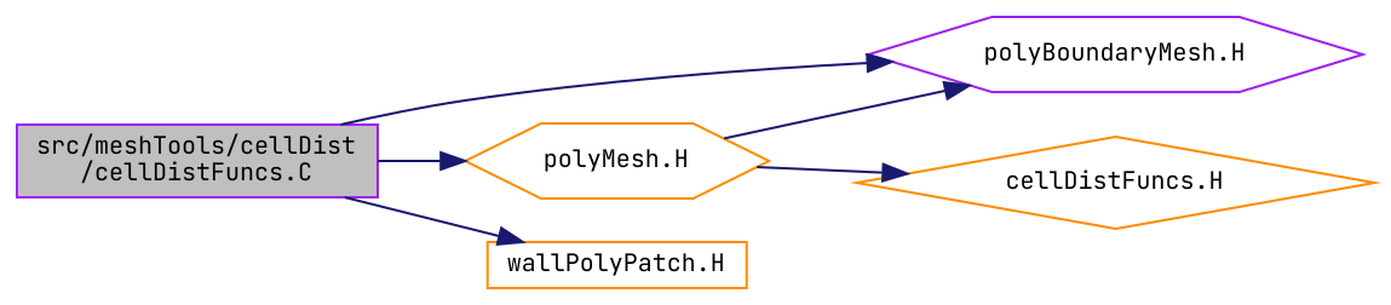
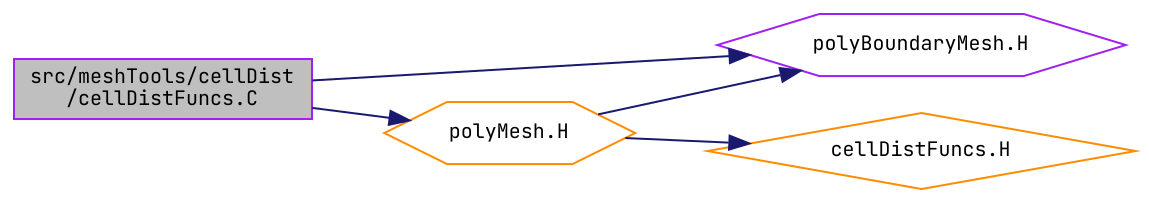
  digraph {
    fontname="JetBrains Mono"
    rankdir=LR
    node [color=darkorange fontname="JetBrains Mono" fontsize=10 shape=box]
    edge [color=midnightblue fontname="JetBrains Mono" fontsize=10 labelfontname=Helvetica labelfontsize=10 style=solid]
    n1 [color=purple fillcolor=grey75 fontcolor=black height=0.2 label="src/meshTools/cellDist\l/cellDistFuncs.C" style=filled width=0.4]
    n2 [height=0.2 label="polyMesh.H" shape=hexagon width=0.4]
    n3 [color=purple height=0.2 label="polyBoundaryMesh.H" shape=hexagon width=0.4]
-   n4 [height=0.2 label="wallPolyPatch.H" width=0.4]
    n5 [height=0.2 label="cellDistFuncs.H" shape=diamond width=0.4]
    n1 -> n2
    n1 -> n3
-   n1 -> n4
    n2 -> n3
    n2 -> n5
  }
